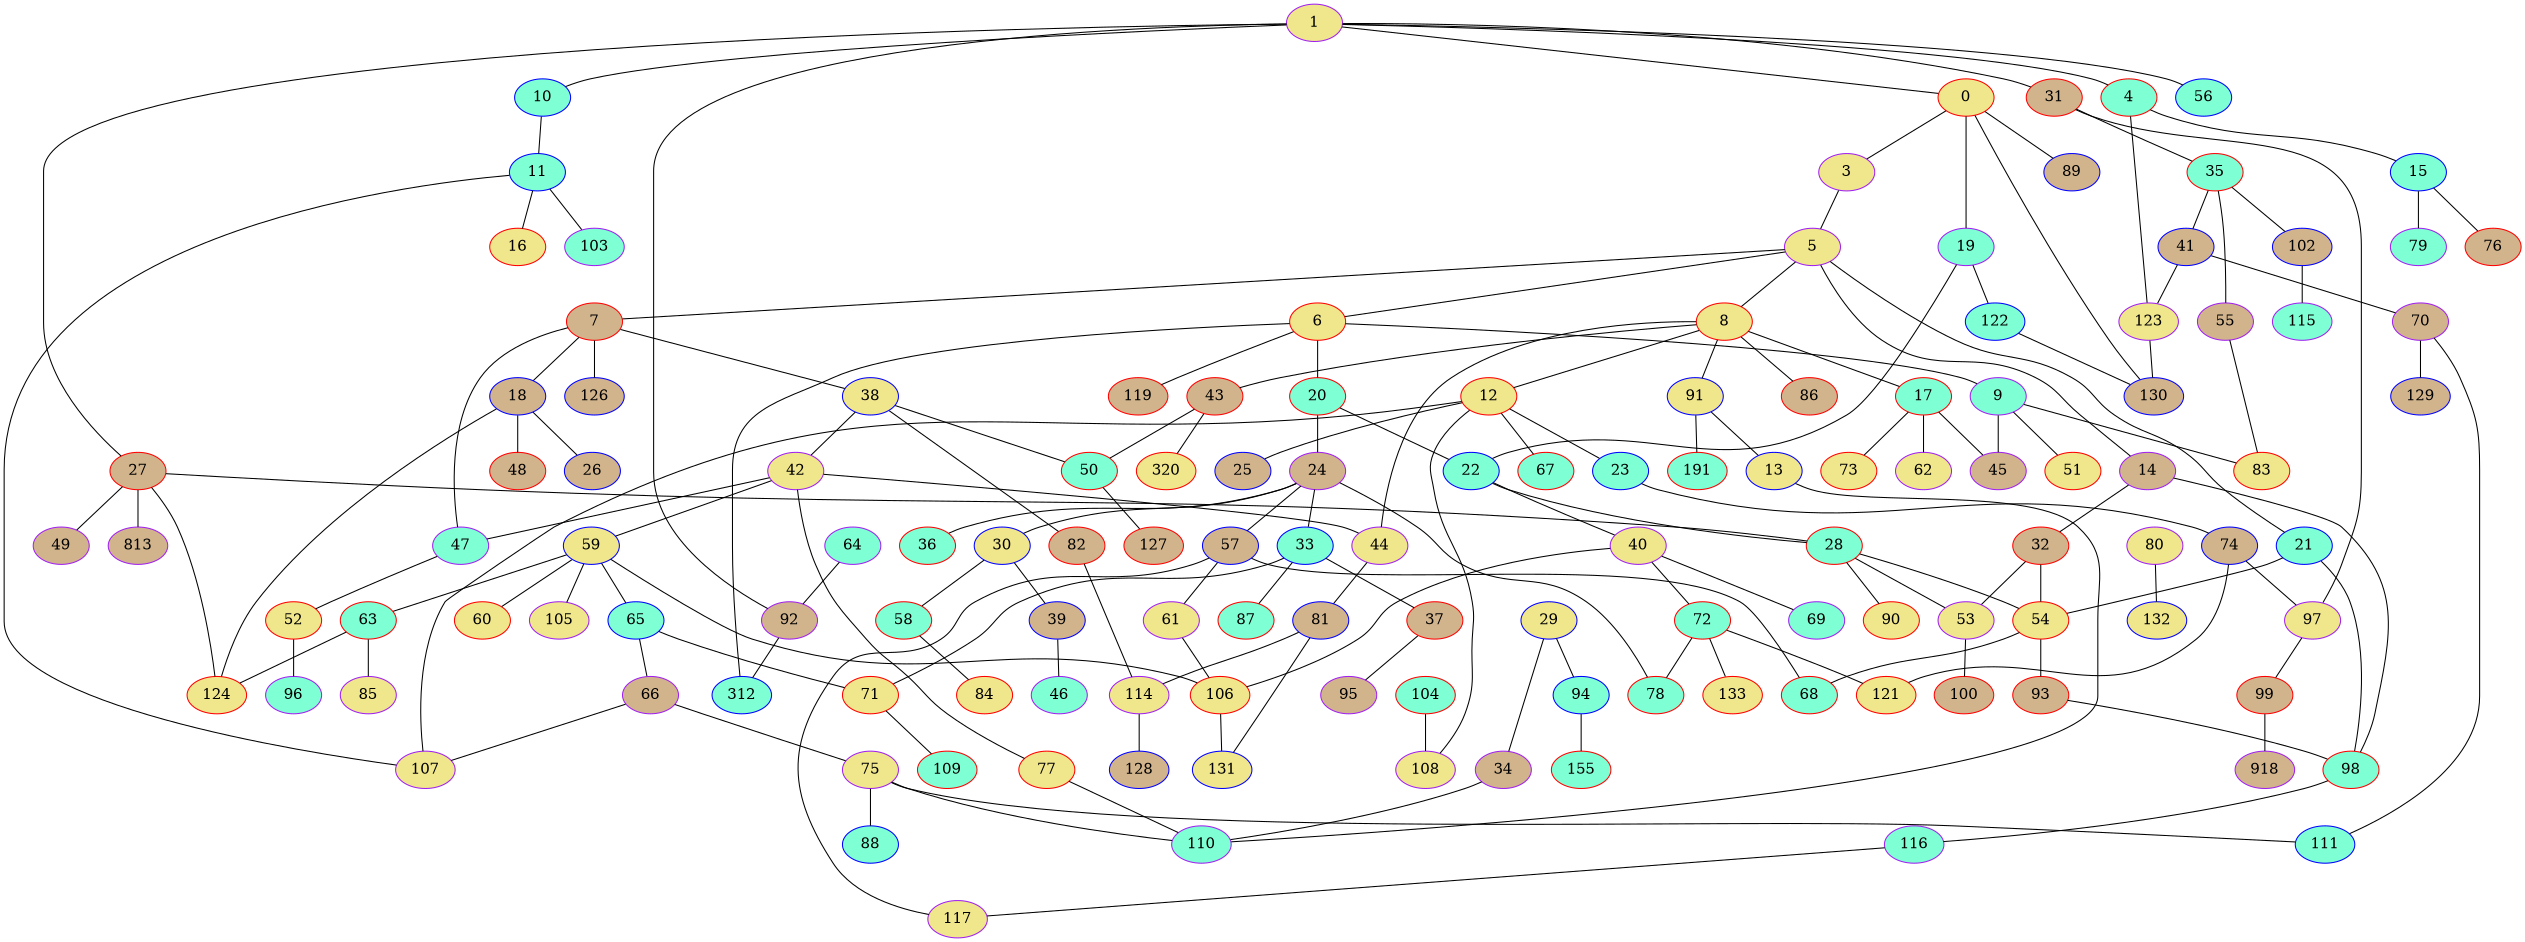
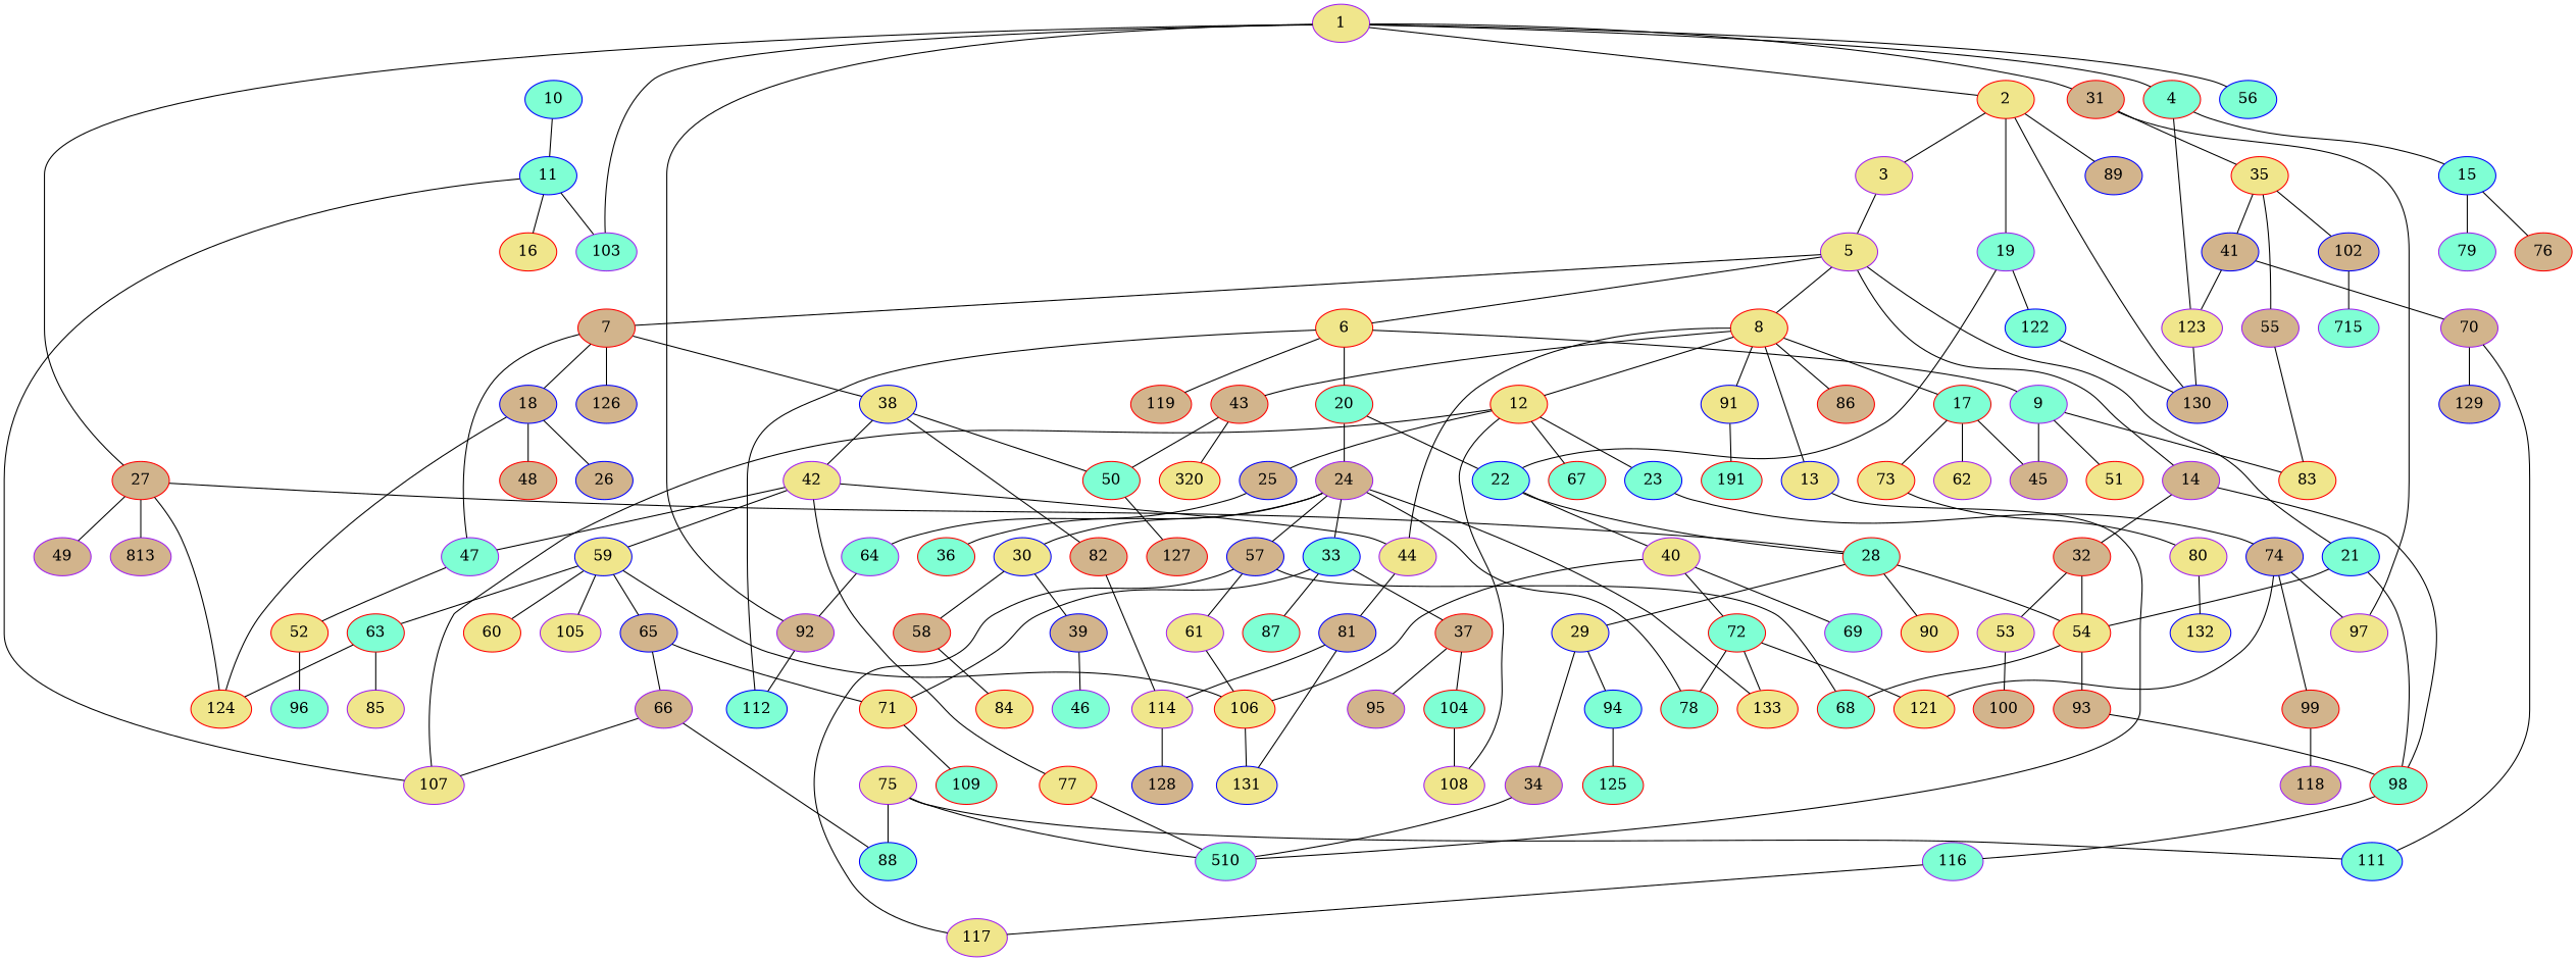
  graph {
    node [color=red fillcolor=khaki style=filled]
    1 [color=purple]
-   2 [label=0]
+   2
    4 [fillcolor=aquamarine]
    10 [color=blue fillcolor=aquamarine]
    27 [fillcolor=tan]
    31 [fillcolor=tan]
    56 [color=blue fillcolor=aquamarine]
    92 [color=purple fillcolor=tan]
    3 [color=purple]
    19 [color=purple fillcolor=aquamarine]
    89 [color=blue fillcolor=tan]
    130 [color=blue fillcolor=tan]
    15 [color=blue fillcolor=aquamarine]
    123 [color=purple]
    11 [color=blue fillcolor=aquamarine]
    124
    28 [fillcolor=aquamarine]
    49 [color=purple fillcolor=tan]
    n19 [color=purple fillcolor=tan label=813]
-   35 [fillcolor=aquamarine]
+   35
    97 [color=purple]
-   112 [color=blue fillcolor=aquamarine label=312]
+   112 [color=blue fillcolor=aquamarine]
    5 [color=purple]
    22 [color=blue fillcolor=aquamarine]
    122 [color=blue fillcolor=aquamarine]
    6
    7 [fillcolor=tan]
    8
    14 [color=purple fillcolor=tan]
    21 [color=blue fillcolor=aquamarine]
    76 [fillcolor=tan]
    79 [color=purple fillcolor=aquamarine]
    9 [color=purple fillcolor=aquamarine]
    20 [fillcolor=aquamarine]
    119 [fillcolor=tan]
    18 [color=blue fillcolor=tan]
    38 [color=blue]
    47 [color=purple fillcolor=aquamarine]
    126 [color=blue fillcolor=tan]
    12
    13 [color=blue]
    17 [fillcolor=aquamarine]
    43 [fillcolor=tan]
    44 [color=purple]
    86 [fillcolor=tan]
    91 [color=blue]
    32 [fillcolor=tan]
    98 [fillcolor=aquamarine]
    54
    45 [color=purple fillcolor=tan]
    51
    83
    24 [color=purple fillcolor=tan]
    26 [color=blue fillcolor=tan]
    48 [fillcolor=tan]
    42 [color=purple]
    50 [fillcolor=aquamarine]
    82 [fillcolor=tan]
    52
    107 [color=purple]
    23 [color=blue fillcolor=aquamarine]
    25 [color=blue fillcolor=tan]
    67 [fillcolor=aquamarine]
    108 [color=purple]
-   110 [color=purple fillcolor=aquamarine]
+   110 [color=purple fillcolor=aquamarine label=510]
    62 [color=purple]
    73
    n68 [label=320]
    81 [color=blue fillcolor=tan]
    n70 [fillcolor=aquamarine label=191]
    16
    103 [color=purple fillcolor=aquamarine]
    74 [color=blue fillcolor=tan]
    64 [color=purple fillcolor=aquamarine]
    53 [color=purple]
    116 [color=purple fillcolor=aquamarine]
    80 [color=purple]
    40 [color=purple]
    30 [color=blue]
    33 [color=blue fillcolor=aquamarine]
    36 [fillcolor=aquamarine]
    57 [color=blue fillcolor=tan]
    78 [fillcolor=aquamarine]
    133
    68 [fillcolor=aquamarine]
    93 [fillcolor=tan]
    29 [color=blue]
    90
    69 [color=purple fillcolor=aquamarine]
    72 [fillcolor=aquamarine]
    106
    121
    39 [color=blue fillcolor=tan]
-   58 [fillcolor=aquamarine]
+   58 [fillcolor=tan]
    37 [fillcolor=tan]
    71
    87 [fillcolor=aquamarine]
    61 [color=purple]
    117 [color=purple]
    34 [color=purple fillcolor=tan]
    94 [color=blue fillcolor=aquamarine]
-   125 [fillcolor=aquamarine label=155]
+   125 [fillcolor=aquamarine]
    46 [color=purple fillcolor=aquamarine]
    84
    41 [color=blue fillcolor=tan]
    55 [color=purple fillcolor=tan]
    102 [color=blue fillcolor=tan]
    99 [fillcolor=tan]
    100 [fillcolor=tan]
    95 [color=purple fillcolor=tan]
    104 [fillcolor=aquamarine]
    109 [fillcolor=aquamarine]
    70 [color=purple fillcolor=tan]
-   115 [color=purple fillcolor=aquamarine]
+   115 [color=purple fillcolor=aquamarine label=715]
    59 [color=blue]
    77
    127 [fillcolor=tan]
    114 [color=purple]
    131 [color=blue]
    111 [color=blue fillcolor=aquamarine]
    129 [color=blue fillcolor=tan]
    60
    63 [fillcolor=aquamarine]
-   65 [color=blue fillcolor=aquamarine]
+   65 [color=blue fillcolor=tan]
    105 [color=purple]
    96 [color=purple fillcolor=aquamarine]
    85 [color=purple]
    66 [color=purple fillcolor=tan]
    75 [color=purple]
    88 [color=blue fillcolor=aquamarine]
    132 [color=blue]
    128 [color=blue fillcolor=tan]
-   118 [color=purple fillcolor=tan label=918]
+   118 [color=purple fillcolor=tan]
    1 -- 2
    1 -- 4
-   1 -- 10
+   1 -- 103
    1 -- 27
    1 -- 31
    1 -- 56
    1 -- 92
    2 -- 3
    2 -- 19
    2 -- 89
    2 -- 130
    4 -- 15
    4 -- 123
    10 -- 11
    27 -- 124
    27 -- 28
    27 -- 49
    27 -- n19
    31 -- 35
    31 -- 97
    92 -- 112
    3 -- 5
    19 -- 22
    19 -- 122
    15 -- 76
    15 -- 79
    123 -- 130
    11 -- 107
    11 -- 16
    11 -- 103
    28 -- 54
-   28 -- 53
+   28 -- 29
    28 -- 90
    35 -- 41
    35 -- 55
    35 -- 102
-   97 -- 99
+   74 -- 99
    5 -- 6
    5 -- 7
    5 -- 8
    5 -- 14
    5 -- 21
    22 -- 28
    22 -- 40
    122 -- 130
    6 -- 112
    6 -- 9
    6 -- 20
    6 -- 119
    7 -- 18
    7 -- 38
    7 -- 47
    7 -- 126
    8 -- 12
-   91 -- 13
+   8 -- 13
    8 -- 17
    8 -- 43
    8 -- 44
    8 -- 86
    8 -- 91
    14 -- 32
    14 -- 98
    21 -- 98
    21 -- 54
    9 -- 45
    9 -- 51
    9 -- 83
    20 -- 22
    20 -- 24
    18 -- 124
    18 -- 26
    18 -- 48
    38 -- 42
    38 -- 50
    38 -- 82
    47 -- 52
    12 -- 107
    12 -- 23
    12 -- 25
    12 -- 67
    12 -- 108
    13 -- 110
    17 -- 45
    17 -- 62
    17 -- 73
    43 -- 50
    43 -- n68
    44 -- 81
    91 -- n70
    32 -- 54
    32 -- 53
    98 -- 116
    54 -- 68
    54 -- 93
    24 -- 30
    24 -- 33
    24 -- 36
    24 -- 57
    24 -- 78
+   24 -- 133
    42 -- 47
    42 -- 44
    42 -- 59
    42 -- 77
    50 -- 127
    82 -- 114
    52 -- 96
    23 -- 74
+   25 -- 64
+   73 -- 80
    81 -- 114
    81 -- 131
    74 -- 97
    74 -- 121
    64 -- 92
    53 -- 100
    116 -- 117
    80 -- 132
    40 -- 69
    40 -- 72
    40 -- 106
    30 -- 39
    30 -- 58
    33 -- 37
    33 -- 71
    33 -- 87
    57 -- 68
    57 -- 61
    57 -- 117
    93 -- 98
    29 -- 34
    29 -- 94
    72 -- 78
    72 -- 133
    72 -- 121
    106 -- 131
    39 -- 46
    58 -- 84
    37 -- 95
+   37 -- 104
    71 -- 109
    61 -- 106
    34 -- 110
    94 -- 125
    41 -- 123
    41 -- 70
    55 -- 83
    102 -- 115
    99 -- 118
    104 -- 108
    70 -- 111
    70 -- 129
    59 -- 106
    59 -- 60
    59 -- 63
    59 -- 65
    59 -- 105
    77 -- 110
    114 -- 128
    63 -- 124
    63 -- 85
    65 -- 71
    65 -- 66
    66 -- 107
-   66 -- 75
+   66 -- 88
    75 -- 110
    75 -- 111
    75 -- 88
  }
